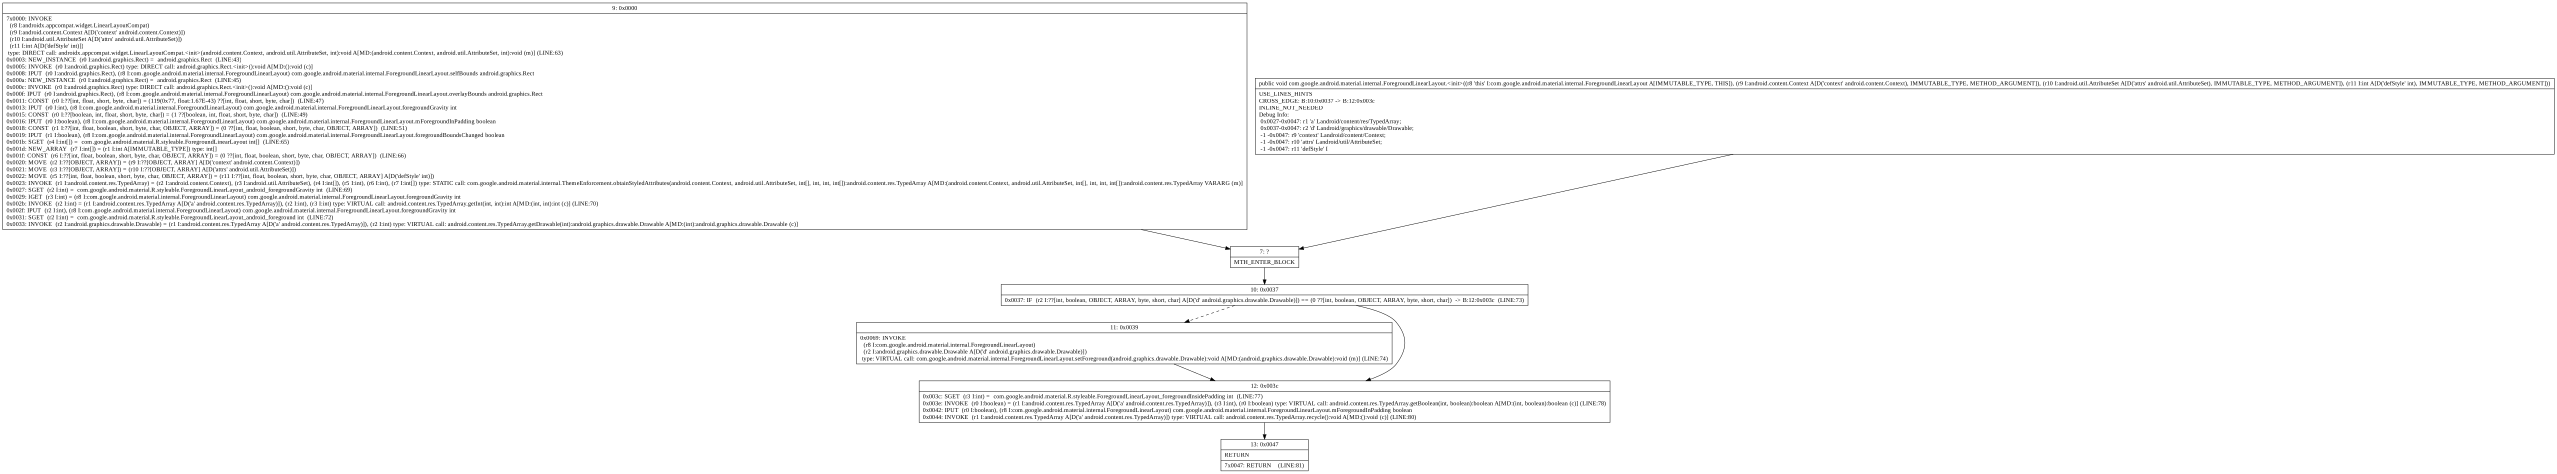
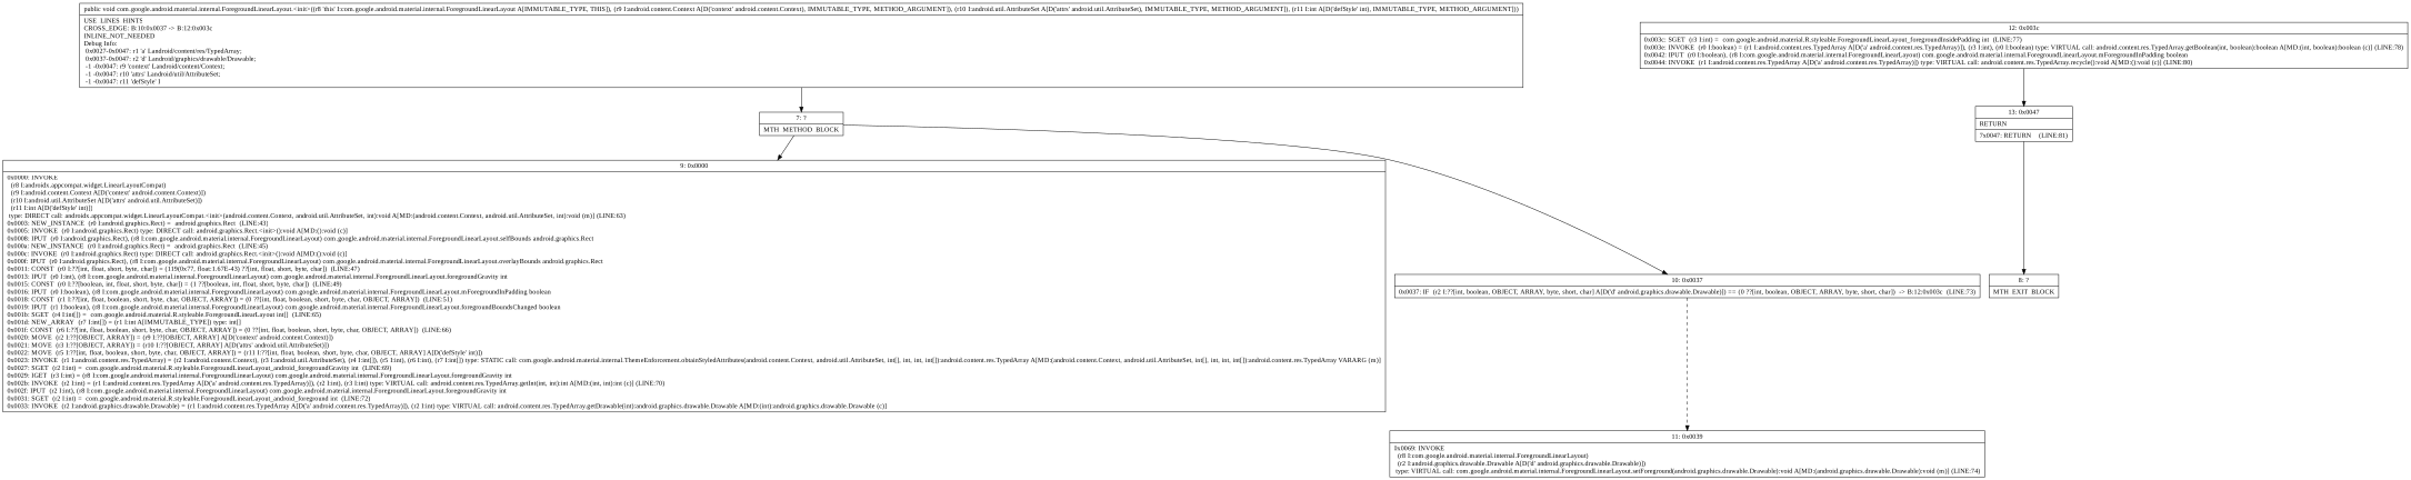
  digraph {
    fontname="Liberation Serif"
    node [fontname="Liberation Serif" shape=record]
    edge [fontname="Liberation Serif"]
-   n1 [label="{7\:\ ?|MTH_ENTER_BLOCK\l}"]
-   n2 [label="{9\:\ 0x0000|7x0000: INVOKE  \l  (r8 I:androidx.appcompat.widget.LinearLayoutCompat)\l  (r9 I:android.content.Context A[D('context' android.content.Context)])\l  (r10 I:android.util.AttributeSet A[D('attrs' android.util.AttributeSet)])\l  (r11 I:int A[D('defStyle' int)])\l type: DIRECT call: androidx.appcompat.widget.LinearLayoutCompat.\<init\>(android.content.Context, android.util.AttributeSet, int):void A[MD:(android.content.Context, android.util.AttributeSet, int):void (m)] (LINE:63)\l0x0003: NEW_INSTANCE  (r0 I:android.graphics.Rect) =  android.graphics.Rect  (LINE:43)\l0x0005: INVOKE  (r0 I:android.graphics.Rect) type: DIRECT call: android.graphics.Rect.\<init\>():void A[MD:():void (c)]\l0x0008: IPUT  (r0 I:android.graphics.Rect), (r8 I:com.google.android.material.internal.ForegroundLinearLayout) com.google.android.material.internal.ForegroundLinearLayout.selfBounds android.graphics.Rect \l0x000a: NEW_INSTANCE  (r0 I:android.graphics.Rect) =  android.graphics.Rect  (LINE:45)\l0x000c: INVOKE  (r0 I:android.graphics.Rect) type: DIRECT call: android.graphics.Rect.\<init\>():void A[MD:():void (c)]\l0x000f: IPUT  (r0 I:android.graphics.Rect), (r8 I:com.google.android.material.internal.ForegroundLinearLayout) com.google.android.material.internal.ForegroundLinearLayout.overlayBounds android.graphics.Rect \l0x0011: CONST  (r0 I:??[int, float, short, byte, char]) = (119(0x77, float:1.67E\-43) ??[int, float, short, byte, char])  (LINE:47)\l0x0013: IPUT  (r0 I:int), (r8 I:com.google.android.material.internal.ForegroundLinearLayout) com.google.android.material.internal.ForegroundLinearLayout.foregroundGravity int \l0x0015: CONST  (r0 I:??[boolean, int, float, short, byte, char]) = (1 ??[boolean, int, float, short, byte, char])  (LINE:49)\l0x0016: IPUT  (r0 I:boolean), (r8 I:com.google.android.material.internal.ForegroundLinearLayout) com.google.android.material.internal.ForegroundLinearLayout.mForegroundInPadding boolean \l0x0018: CONST  (r1 I:??[int, float, boolean, short, byte, char, OBJECT, ARRAY]) = (0 ??[int, float, boolean, short, byte, char, OBJECT, ARRAY])  (LINE:51)\l0x0019: IPUT  (r1 I:boolean), (r8 I:com.google.android.material.internal.ForegroundLinearLayout) com.google.android.material.internal.ForegroundLinearLayout.foregroundBoundsChanged boolean \l0x001b: SGET  (r4 I:int[]) =  com.google.android.material.R.styleable.ForegroundLinearLayout int[]  (LINE:65)\l0x001d: NEW_ARRAY  (r7 I:int[]) = (r1 I:int A[IMMUTABLE_TYPE]) type: int[] \l0x001f: CONST  (r6 I:??[int, float, boolean, short, byte, char, OBJECT, ARRAY]) = (0 ??[int, float, boolean, short, byte, char, OBJECT, ARRAY])  (LINE:66)\l0x0020: MOVE  (r2 I:??[OBJECT, ARRAY]) = (r9 I:??[OBJECT, ARRAY] A[D('context' android.content.Context)]) \l0x0021: MOVE  (r3 I:??[OBJECT, ARRAY]) = (r10 I:??[OBJECT, ARRAY] A[D('attrs' android.util.AttributeSet)]) \l0x0022: MOVE  (r5 I:??[int, float, boolean, short, byte, char, OBJECT, ARRAY]) = (r11 I:??[int, float, boolean, short, byte, char, OBJECT, ARRAY] A[D('defStyle' int)]) \l0x0023: INVOKE  (r1 I:android.content.res.TypedArray) = (r2 I:android.content.Context), (r3 I:android.util.AttributeSet), (r4 I:int[]), (r5 I:int), (r6 I:int), (r7 I:int[]) type: STATIC call: com.google.android.material.internal.ThemeEnforcement.obtainStyledAttributes(android.content.Context, android.util.AttributeSet, int[], int, int, int[]):android.content.res.TypedArray A[MD:(android.content.Context, android.util.AttributeSet, int[], int, int, int[]):android.content.res.TypedArray VARARG (m)]\l0x0027: SGET  (r2 I:int) =  com.google.android.material.R.styleable.ForegroundLinearLayout_android_foregroundGravity int  (LINE:69)\l0x0029: IGET  (r3 I:int) = (r8 I:com.google.android.material.internal.ForegroundLinearLayout) com.google.android.material.internal.ForegroundLinearLayout.foregroundGravity int \l0x002b: INVOKE  (r2 I:int) = (r1 I:android.content.res.TypedArray A[D('a' android.content.res.TypedArray)]), (r2 I:int), (r3 I:int) type: VIRTUAL call: android.content.res.TypedArray.getInt(int, int):int A[MD:(int, int):int (c)] (LINE:70)\l0x002f: IPUT  (r2 I:int), (r8 I:com.google.android.material.internal.ForegroundLinearLayout) com.google.android.material.internal.ForegroundLinearLayout.foregroundGravity int \l0x0031: SGET  (r2 I:int) =  com.google.android.material.R.styleable.ForegroundLinearLayout_android_foreground int  (LINE:72)\l0x0033: INVOKE  (r2 I:android.graphics.drawable.Drawable) = (r1 I:android.content.res.TypedArray A[D('a' android.content.res.TypedArray)]), (r2 I:int) type: VIRTUAL call: android.content.res.TypedArray.getDrawable(int):android.graphics.drawable.Drawable A[MD:(int):android.graphics.drawable.Drawable (c)]\l}"]
+   n1 [label="{7\:\ ?|MTH_METHOD_BLOCK\l}"]
+   n2 [label="{9\:\ 0x0000|0x0000: INVOKE  \l  (r8 I:androidx.appcompat.widget.LinearLayoutCompat)\l  (r9 I:android.content.Context A[D('context' android.content.Context)])\l  (r10 I:android.util.AttributeSet A[D('attrs' android.util.AttributeSet)])\l  (r11 I:int A[D('defStyle' int)])\l type: DIRECT call: androidx.appcompat.widget.LinearLayoutCompat.\<init\>(android.content.Context, android.util.AttributeSet, int):void A[MD:(android.content.Context, android.util.AttributeSet, int):void (m)] (LINE:63)\l0x0003: NEW_INSTANCE  (r0 I:android.graphics.Rect) =  android.graphics.Rect  (LINE:43)\l0x0005: INVOKE  (r0 I:android.graphics.Rect) type: DIRECT call: android.graphics.Rect.\<init\>():void A[MD:():void (c)]\l0x0008: IPUT  (r0 I:android.graphics.Rect), (r8 I:com.google.android.material.internal.ForegroundLinearLayout) com.google.android.material.internal.ForegroundLinearLayout.selfBounds android.graphics.Rect \l0x000a: NEW_INSTANCE  (r0 I:android.graphics.Rect) =  android.graphics.Rect  (LINE:45)\l0x000c: INVOKE  (r0 I:android.graphics.Rect) type: DIRECT call: android.graphics.Rect.\<init\>():void A[MD:():void (c)]\l0x000f: IPUT  (r0 I:android.graphics.Rect), (r8 I:com.google.android.material.internal.ForegroundLinearLayout) com.google.android.material.internal.ForegroundLinearLayout.overlayBounds android.graphics.Rect \l0x0011: CONST  (r0 I:??[int, float, short, byte, char]) = (119(0x77, float:1.67E\-43) ??[int, float, short, byte, char])  (LINE:47)\l0x0013: IPUT  (r0 I:int), (r8 I:com.google.android.material.internal.ForegroundLinearLayout) com.google.android.material.internal.ForegroundLinearLayout.foregroundGravity int \l0x0015: CONST  (r0 I:??[boolean, int, float, short, byte, char]) = (1 ??[boolean, int, float, short, byte, char])  (LINE:49)\l0x0016: IPUT  (r0 I:boolean), (r8 I:com.google.android.material.internal.ForegroundLinearLayout) com.google.android.material.internal.ForegroundLinearLayout.mForegroundInPadding boolean \l0x0018: CONST  (r1 I:??[int, float, boolean, short, byte, char, OBJECT, ARRAY]) = (0 ??[int, float, boolean, short, byte, char, OBJECT, ARRAY])  (LINE:51)\l0x0019: IPUT  (r1 I:boolean), (r8 I:com.google.android.material.internal.ForegroundLinearLayout) com.google.android.material.internal.ForegroundLinearLayout.foregroundBoundsChanged boolean \l0x001b: SGET  (r4 I:int[]) =  com.google.android.material.R.styleable.ForegroundLinearLayout int[]  (LINE:65)\l0x001d: NEW_ARRAY  (r7 I:int[]) = (r1 I:int A[IMMUTABLE_TYPE]) type: int[] \l0x001f: CONST  (r6 I:??[int, float, boolean, short, byte, char, OBJECT, ARRAY]) = (0 ??[int, float, boolean, short, byte, char, OBJECT, ARRAY])  (LINE:66)\l0x0020: MOVE  (r2 I:??[OBJECT, ARRAY]) = (r9 I:??[OBJECT, ARRAY] A[D('context' android.content.Context)]) \l0x0021: MOVE  (r3 I:??[OBJECT, ARRAY]) = (r10 I:??[OBJECT, ARRAY] A[D('attrs' android.util.AttributeSet)]) \l0x0022: MOVE  (r5 I:??[int, float, boolean, short, byte, char, OBJECT, ARRAY]) = (r11 I:??[int, float, boolean, short, byte, char, OBJECT, ARRAY] A[D('defStyle' int)]) \l0x0023: INVOKE  (r1 I:android.content.res.TypedArray) = (r2 I:android.content.Context), (r3 I:android.util.AttributeSet), (r4 I:int[]), (r5 I:int), (r6 I:int), (r7 I:int[]) type: STATIC call: com.google.android.material.internal.ThemeEnforcement.obtainStyledAttributes(android.content.Context, android.util.AttributeSet, int[], int, int, int[]):android.content.res.TypedArray A[MD:(android.content.Context, android.util.AttributeSet, int[], int, int, int[]):android.content.res.TypedArray VARARG (m)]\l0x0027: SGET  (r2 I:int) =  com.google.android.material.R.styleable.ForegroundLinearLayout_android_foregroundGravity int  (LINE:69)\l0x0029: IGET  (r3 I:int) = (r8 I:com.google.android.material.internal.ForegroundLinearLayout) com.google.android.material.internal.ForegroundLinearLayout.foregroundGravity int \l0x002b: INVOKE  (r2 I:int) = (r1 I:android.content.res.TypedArray A[D('a' android.content.res.TypedArray)]), (r2 I:int), (r3 I:int) type: VIRTUAL call: android.content.res.TypedArray.getInt(int, int):int A[MD:(int, int):int (c)] (LINE:70)\l0x002f: IPUT  (r2 I:int), (r8 I:com.google.android.material.internal.ForegroundLinearLayout) com.google.android.material.internal.ForegroundLinearLayout.foregroundGravity int \l0x0031: SGET  (r2 I:int) =  com.google.android.material.R.styleable.ForegroundLinearLayout_android_foreground int  (LINE:72)\l0x0033: INVOKE  (r2 I:android.graphics.drawable.Drawable) = (r1 I:android.content.res.TypedArray A[D('a' android.content.res.TypedArray)]), (r2 I:int) type: VIRTUAL call: android.content.res.TypedArray.getDrawable(int):android.graphics.drawable.Drawable A[MD:(int):android.graphics.drawable.Drawable (c)]\l}"]
    n3 [label="{10\:\ 0x0037|0x0037: IF  (r2 I:??[int, boolean, OBJECT, ARRAY, byte, short, char] A[D('d' android.graphics.drawable.Drawable)]) == (0 ??[int, boolean, OBJECT, ARRAY, byte, short, char])  \-\> B:12:0x003c  (LINE:73)\l}"]
    n4 [label="{11\:\ 0x0039|0x0069: INVOKE  \l  (r8 I:com.google.android.material.internal.ForegroundLinearLayout)\l  (r2 I:android.graphics.drawable.Drawable A[D('d' android.graphics.drawable.Drawable)])\l type: VIRTUAL call: com.google.android.material.internal.ForegroundLinearLayout.setForeground(android.graphics.drawable.Drawable):void A[MD:(android.graphics.drawable.Drawable):void (m)] (LINE:74)\l}"]
    n5 [label="{12\:\ 0x003c|0x003c: SGET  (r3 I:int) =  com.google.android.material.R.styleable.ForegroundLinearLayout_foregroundInsidePadding int  (LINE:77)\l0x003e: INVOKE  (r0 I:boolean) = (r1 I:android.content.res.TypedArray A[D('a' android.content.res.TypedArray)]), (r3 I:int), (r0 I:boolean) type: VIRTUAL call: android.content.res.TypedArray.getBoolean(int, boolean):boolean A[MD:(int, boolean):boolean (c)] (LINE:78)\l0x0042: IPUT  (r0 I:boolean), (r8 I:com.google.android.material.internal.ForegroundLinearLayout) com.google.android.material.internal.ForegroundLinearLayout.mForegroundInPadding boolean \l0x0044: INVOKE  (r1 I:android.content.res.TypedArray A[D('a' android.content.res.TypedArray)]) type: VIRTUAL call: android.content.res.TypedArray.recycle():void A[MD:():void (c)] (LINE:80)\l}"]
    n6 [label="{13\:\ 0x0047|RETURN\l|7x0047: RETURN    (LINE:81)\l}"]
+   n7 [label="{8\:\ ?|MTH_EXIT_BLOCK\l}"]
    n8 [label="{public void com.google.android.material.internal.ForegroundLinearLayout.\<init\>((r8 'this' I:com.google.android.material.internal.ForegroundLinearLayout A[IMMUTABLE_TYPE, THIS]), (r9 I:android.content.Context A[D('context' android.content.Context), IMMUTABLE_TYPE, METHOD_ARGUMENT]), (r10 I:android.util.AttributeSet A[D('attrs' android.util.AttributeSet), IMMUTABLE_TYPE, METHOD_ARGUMENT]), (r11 I:int A[D('defStyle' int), IMMUTABLE_TYPE, METHOD_ARGUMENT]))  | USE_LINES_HINTS\lCROSS_EDGE: B:10:0x0037 \-\> B:12:0x003c\lINLINE_NOT_NEEDED\lDebug Info:\l  0x0027\-0x0047: r1 'a' Landroid\/content\/res\/TypedArray;\l  0x0037\-0x0047: r2 'd' Landroid\/graphics\/drawable\/Drawable;\l  \-1 \-0x0047: r9 'context' Landroid\/content\/Context;\l  \-1 \-0x0047: r10 'attrs' Landroid\/util\/AttributeSet;\l  \-1 \-0x0047: r11 'defStyle' I\l}"]
-   n2 -> n1
+   n1 -> n2
    n1 -> n3
    n3 -> n4 [style=dashed]
-   n3 -> n5
-   n4 -> n5
    n5 -> n6
+   n6 -> n7
    n8 -> n1
  }
